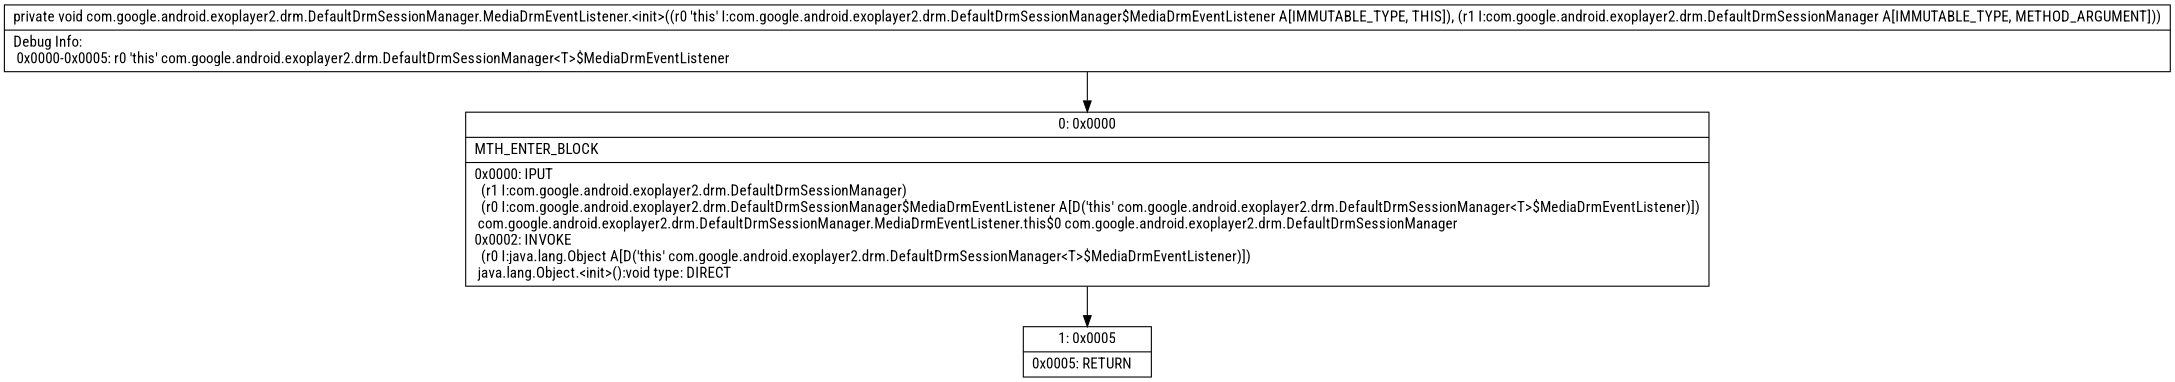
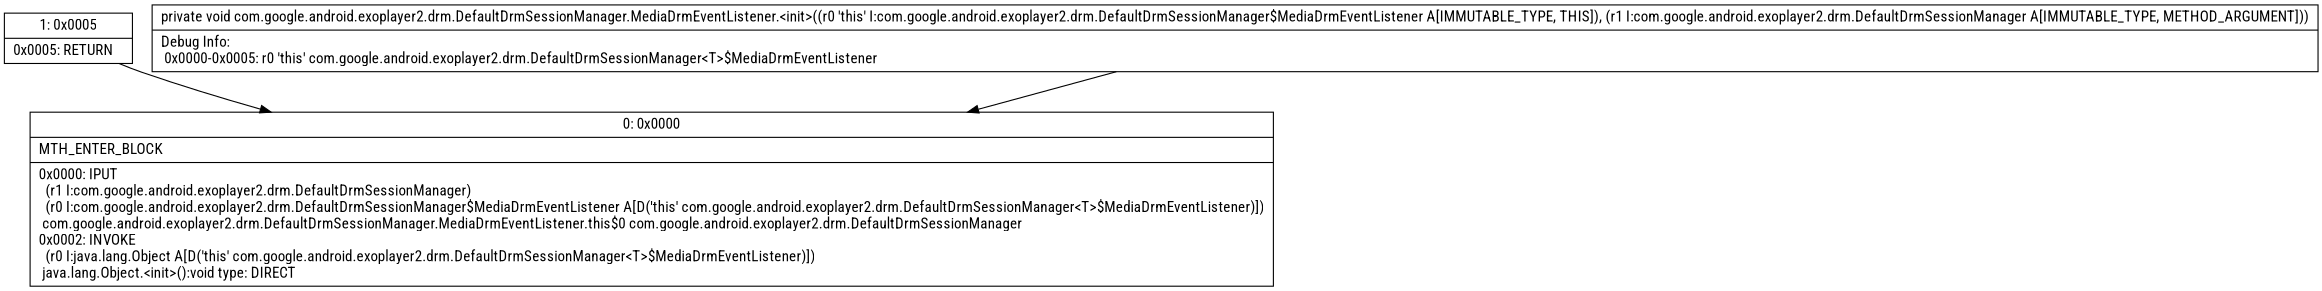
  digraph {
    fontname="Roboto Condensed"
    node [shape=record fontname="Roboto Condensed"]
    edge [fontname="Roboto Condensed"]
    n1 [label="{0\:\ 0x0000|MTH_ENTER_BLOCK\l|0x0000: IPUT  \l  (r1 I:com.google.android.exoplayer2.drm.DefaultDrmSessionManager)\l  (r0 I:com.google.android.exoplayer2.drm.DefaultDrmSessionManager$MediaDrmEventListener A[D('this' com.google.android.exoplayer2.drm.DefaultDrmSessionManager\<T\>$MediaDrmEventListener)])\l com.google.android.exoplayer2.drm.DefaultDrmSessionManager.MediaDrmEventListener.this$0 com.google.android.exoplayer2.drm.DefaultDrmSessionManager \l0x0002: INVOKE  \l  (r0 I:java.lang.Object A[D('this' com.google.android.exoplayer2.drm.DefaultDrmSessionManager\<T\>$MediaDrmEventListener)])\l java.lang.Object.\<init\>():void type: DIRECT \l}"]
    n2 [label="{1\:\ 0x0005|0x0005: RETURN   \l}"]
    n3 [label="{private void com.google.android.exoplayer2.drm.DefaultDrmSessionManager.MediaDrmEventListener.\<init\>((r0 'this' I:com.google.android.exoplayer2.drm.DefaultDrmSessionManager$MediaDrmEventListener A[IMMUTABLE_TYPE, THIS]), (r1 I:com.google.android.exoplayer2.drm.DefaultDrmSessionManager A[IMMUTABLE_TYPE, METHOD_ARGUMENT]))  | Debug Info:\l  0x0000\-0x0005: r0 'this' com.google.android.exoplayer2.drm.DefaultDrmSessionManager\<T\>$MediaDrmEventListener\l}"]
-   n1 -> n2
+   n2 -> n1
    n3 -> n1
  }
